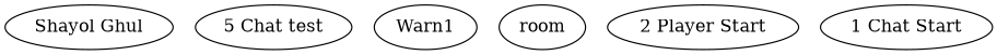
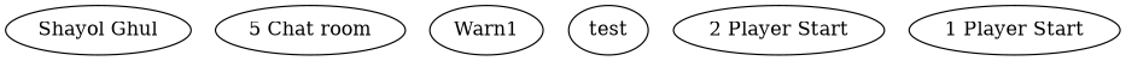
  digraph {
    n1 [label="Shayol Ghul"]
-   n2 [label="5 Chat test"]
+   n2 [label="5 Chat room"]
    n3 [label=Warn1]
-   n4 [label=room]
+   n4 [label=test]
    n5 [label="2 Player Start"]
-   n6 [label="1 Chat Start"]
+   n6 [label="1 Player Start"]
  }
